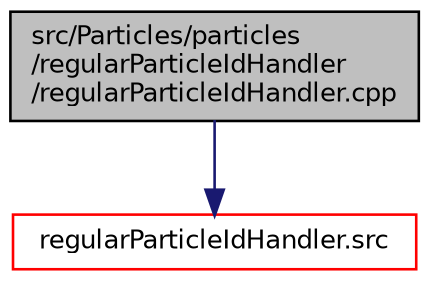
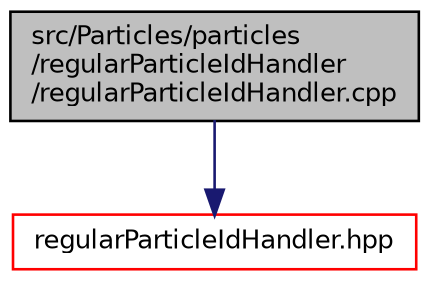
  digraph {
    node [fontname=Helvetica fontsize=10 shape=record style=filled]
    n1 [color=black fillcolor=grey75 fontcolor=black height=0.2 label="src/Particles/particles\l/regularParticleIdHandler\l/regularParticleIdHandler.cpp" width=0.4]
-   n2 [color=red fillcolor=white height=0.2 label="regularParticleIdHandler.src" width=0.4]
+   n2 [color=red fillcolor=white height=0.2 label="regularParticleIdHandler.hpp" width=0.4]
    n1 -> n2 [color=midnightblue fontname=Helvetica fontsize=10 labelfontname=Helvetica labelfontsize=10 style=solid]
  }
